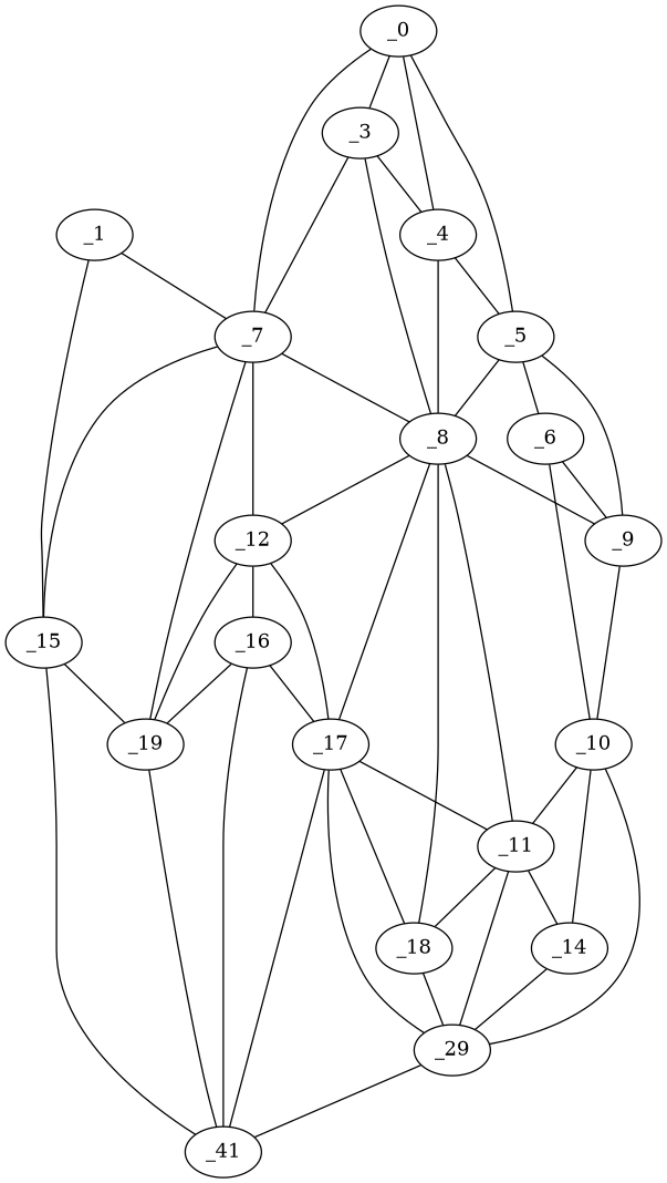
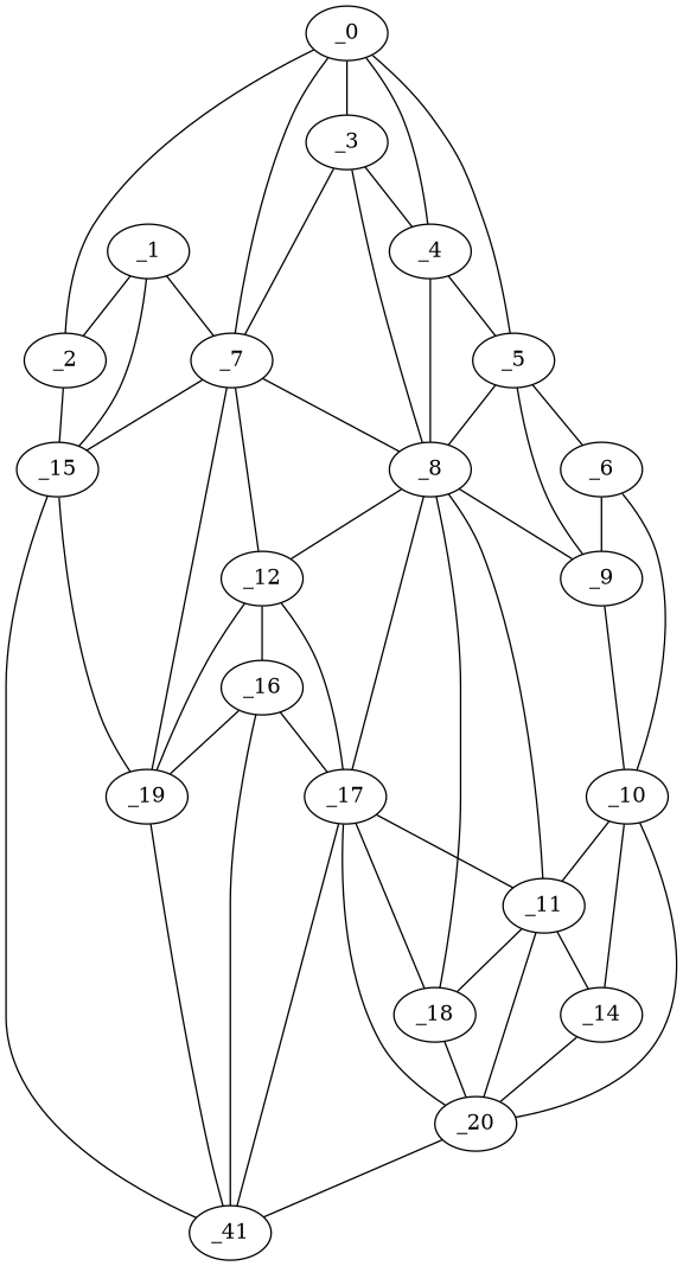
  graph {
    node [x=51 y=119]
    edge [valence=2]
    _0 [x=40 y=41]
+   _2 [x=49 y=8]
    _3 [y=78]
    _4 [y=90]
    _5 [y=96]
    _7 [x=60 y=66]
    _1 [x=46 y=33]
    _15 [x=82 y=32]
    _8 [x=64 y=89]
    _6 [x=59]
    _9 [x=64 y=98]
    _12 [x=77 y=65]
    _19 [x=88 y=47]
    n14 [label=_41 x=90 y=40]
    _11 [x=74 y=101]
    _17 [x=87 y=86]
    _18 [x=87 y=92]
    _10 [x=69]
    _16 [x=86 y=59]
    _14 [x=81 y=116]
-   _20 [x=88 y=116 label=_29]
+   _20 [x=88 y=116]
+   _0 -- _2 [valence=1]
    _0 -- _3
    _0 -- _4
    _0 -- _5 [valence=1]
    _0 -- _7
+   _2 -- _15
    _3 -- _4
    _3 -- _7
    _3 -- _8
    _4 -- _5
    _4 -- _8
    _5 -- _8
    _5 -- _6 [valence=1]
    _5 -- _9 [valence=1]
    _7 -- _15
    _7 -- _8
    _7 -- _12 [valence=1]
    _7 -- _19 [valence=1]
+   _1 -- _2
    _1 -- _7 [valence=1]
    _1 -- _15 [valence=1]
    _15 -- _19
    _15 -- n14 [valence=1]
    _8 -- _9
    _8 -- _12
    _8 -- _11
    _8 -- _17 [valence=1]
    _8 -- _18
    _6 -- _9
    _6 -- _10 [valence=1]
    _9 -- _10
    _12 -- _19
    _12 -- _17
    _12 -- _16
    _19 -- n14 [valence=1]
    _11 -- _18 [valence=1]
    _11 -- _14 [valence=1]
    _11 -- _20
    _17 -- n14 [valence=1]
    _17 -- _11
    _17 -- _18 [valence=1]
    _17 -- _20
    _18 -- _20
    _10 -- _11
    _10 -- _14
    _10 -- _20 [valence=1]
    _16 -- _19 [valence=1]
    _16 -- n14
    _16 -- _17 [valence=1]
    _14 -- _20
    _20 -- n14 [valence=1]
  }
